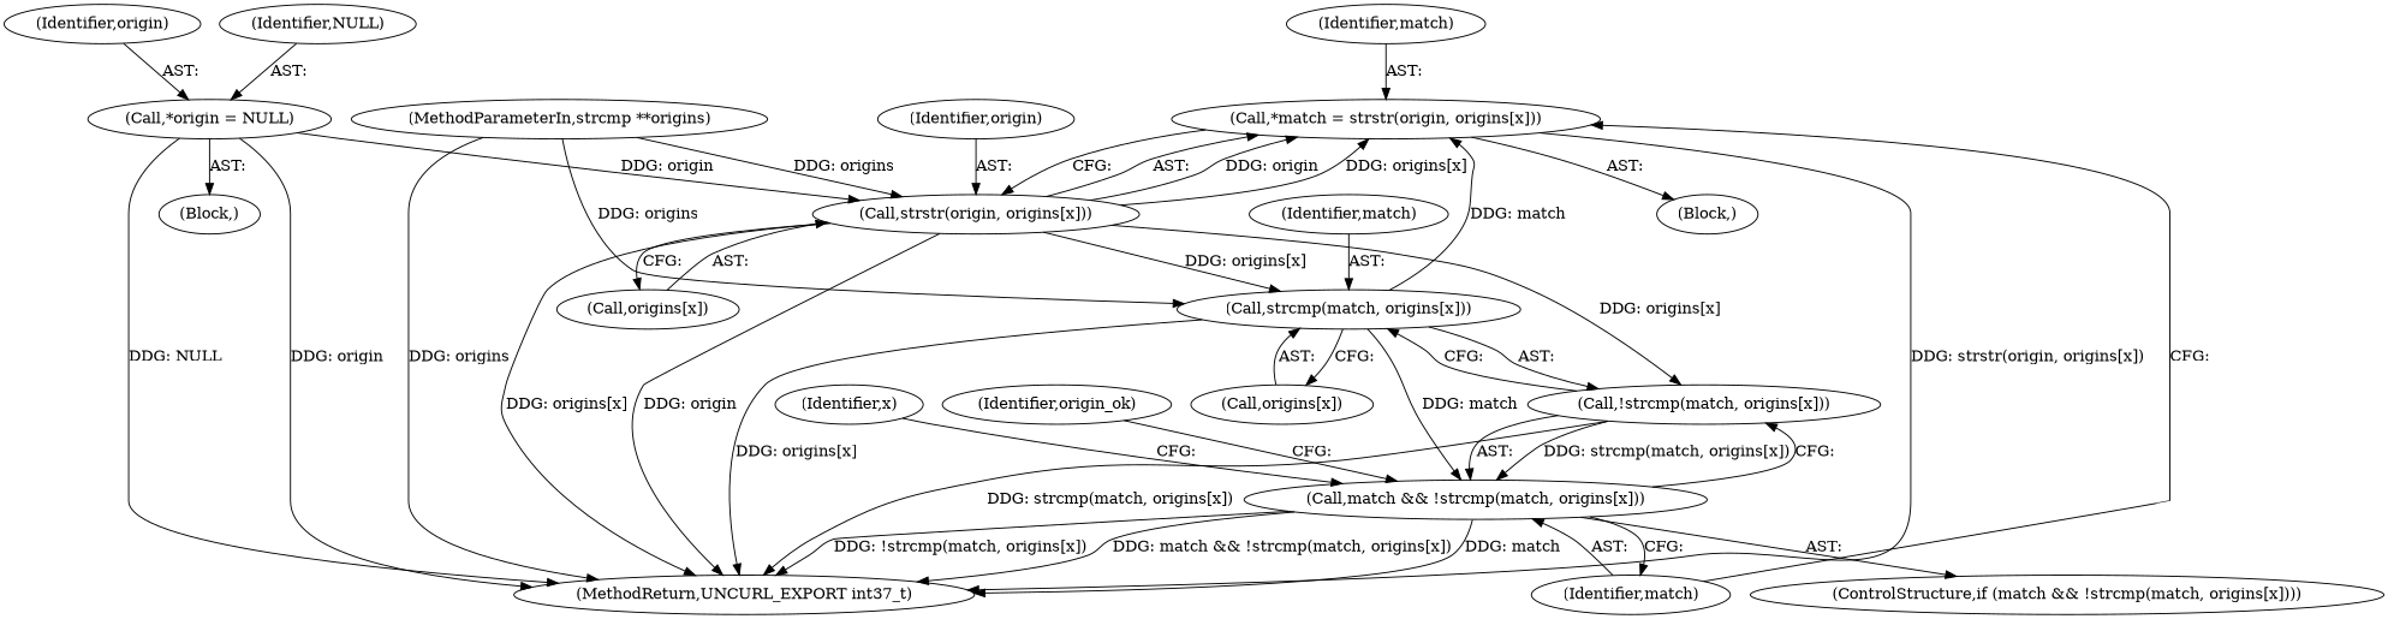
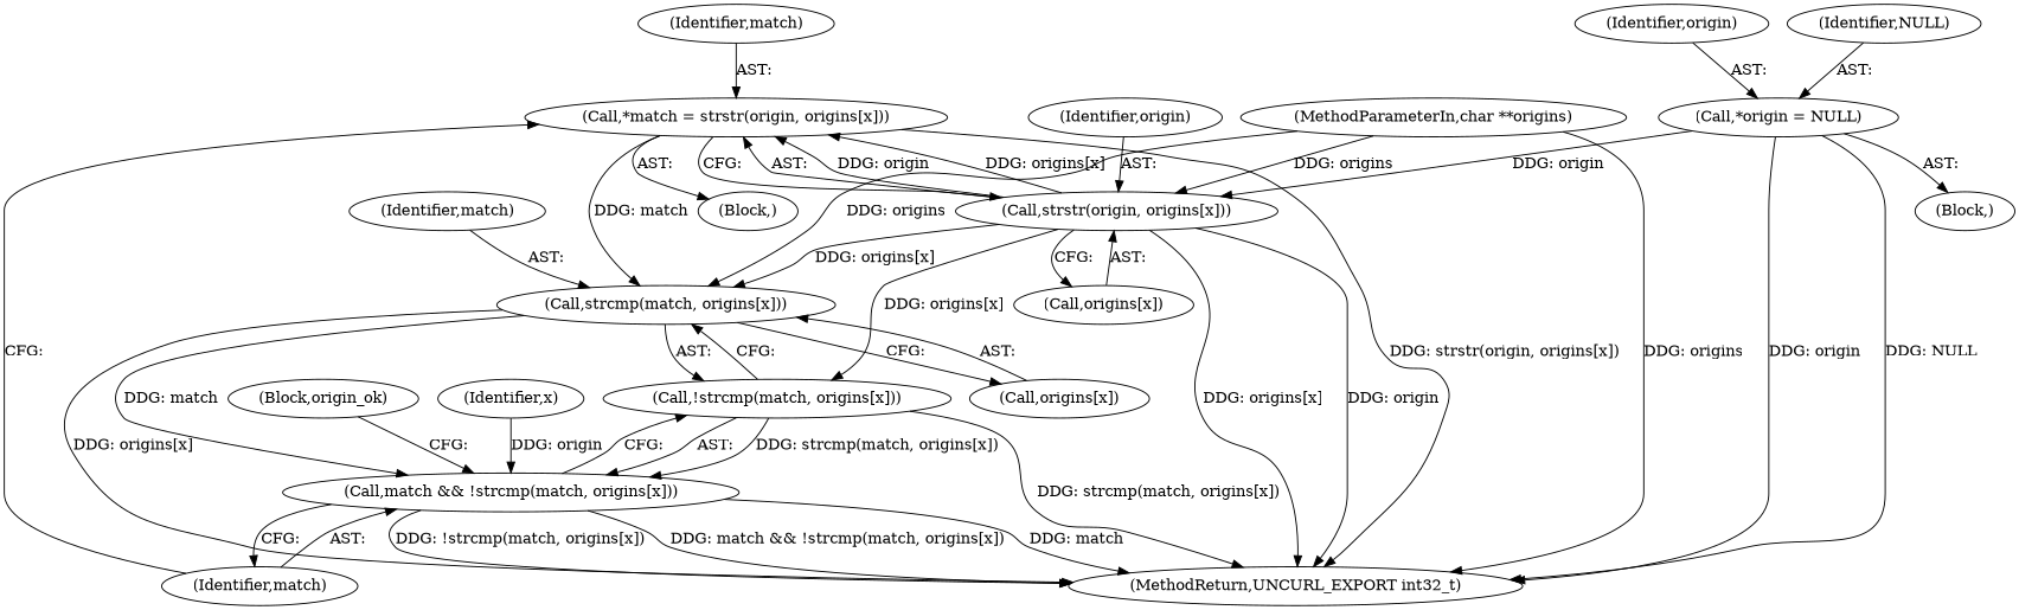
  digraph {
    n1 [label="(Call,*match = strstr(origin, origins[x]))"]
    n2 [label="(Call,strstr(origin, origins[x]))"]
    n3 [label="(Call,strcmp(match, origins[x]))"]
-   n4 [label="(MethodReturn,UNCURL_EXPORT int37_t)"]
+   n4 [label="(MethodReturn,UNCURL_EXPORT int32_t)"]
    n5 [label="(Block,)"]
    n6 [label="(Call,!strcmp(match, origins[x]))"]
    n7 [label="(Call,origins[x])"]
    n8 [label="(Call,match && !strcmp(match, origins[x]))"]
-   n9 [label="(ControlStructure,if (match && !strcmp(match, origins[x])))"]
    n10 [label="(Identifier,match)"]
    n11 [label="(Call,origins[x])"]
    n12 [label="(Call,*origin = NULL)"]
    n13 [label="(Block,)"]
    n14 [label="(Identifier,NULL)"]
-   n15 [label="(MethodParameterIn,strcmp **origins)"]
-   n16 [label="(Identifier,origin_ok)"]
+   n15 [label="(MethodParameterIn,char **origins)"]
+   n16 [label="(Block,origin_ok)"]
    n17 [label="(Identifier,match)"]
    n18 [label="(Identifier,x)"]
    n19 [label="(Identifier,origin)"]
    n20 [label="(Identifier,origin)"]
    n21 [label="(Identifier,match)"]
    n1 -> n2 [label="CFG: "]
-   n3 -> n1 [label="DDG: match"]
+   n1 -> n3 [label="DDG: match"]
    n1 -> n4 [label="DDG: strstr(origin, origins[x])"]
    n1 -> n5 [label="AST: "]
    n2 -> n1 [label="AST: "]
    n2 -> n1 [label="DDG: origin"]
    n2 -> n1 [label="DDG: origins[x]"]
    n2 -> n3 [label="DDG: origins[x]"]
    n2 -> n4 [label="DDG: origin"]
    n2 -> n4 [label="DDG: origins[x]"]
    n2 -> n6 [label="DDG: origins[x]"]
    n2 -> n7 [label="CFG: "]
    n3 -> n4 [label="DDG: origins[x]"]
    n3 -> n6 [label="AST: "]
    n3 -> n8 [label="DDG: match"]
    n3 -> n11 [label="CFG: "]
    n6 -> n3 [label="CFG: "]
    n6 -> n4 [label="DDG: strcmp(match, origins[x])"]
    n6 -> n8 [label="AST: "]
    n6 -> n8 [label="DDG: strcmp(match, origins[x])"]
    n7 -> n2 [label="AST: "]
    n8 -> n4 [label="DDG: !strcmp(match, origins[x])"]
    n8 -> n4 [label="DDG: match && !strcmp(match, origins[x])"]
    n8 -> n4 [label="DDG: match"]
    n8 -> n6 [label="CFG: "]
-   n8 -> n9 [label="AST: "]
    n8 -> n10 [label="CFG: "]
    n10 -> n1 [label="CFG: "]
    n10 -> n8 [label="AST: "]
    n11 -> n3 [label="AST: "]
    n12 -> n2 [label="DDG: origin"]
    n12 -> n4 [label="DDG: origin"]
    n12 -> n4 [label="DDG: NULL"]
    n12 -> n13 [label="AST: "]
    n14 -> n12 [label="AST: "]
    n15 -> n2 [label="DDG: origins"]
    n15 -> n3 [label="DDG: origins"]
    n15 -> n4 [label="DDG: origins"]
    n16 -> n8 [label="CFG: "]
    n17 -> n3 [label="AST: "]
-   n18 -> n8 [label="CFG: "]
+   n18 -> n8 [label="DDG: origin"]
    n19 -> n2 [label="AST: "]
    n20 -> n12 [label="AST: "]
    n21 -> n1 [label="AST: "]
  }
